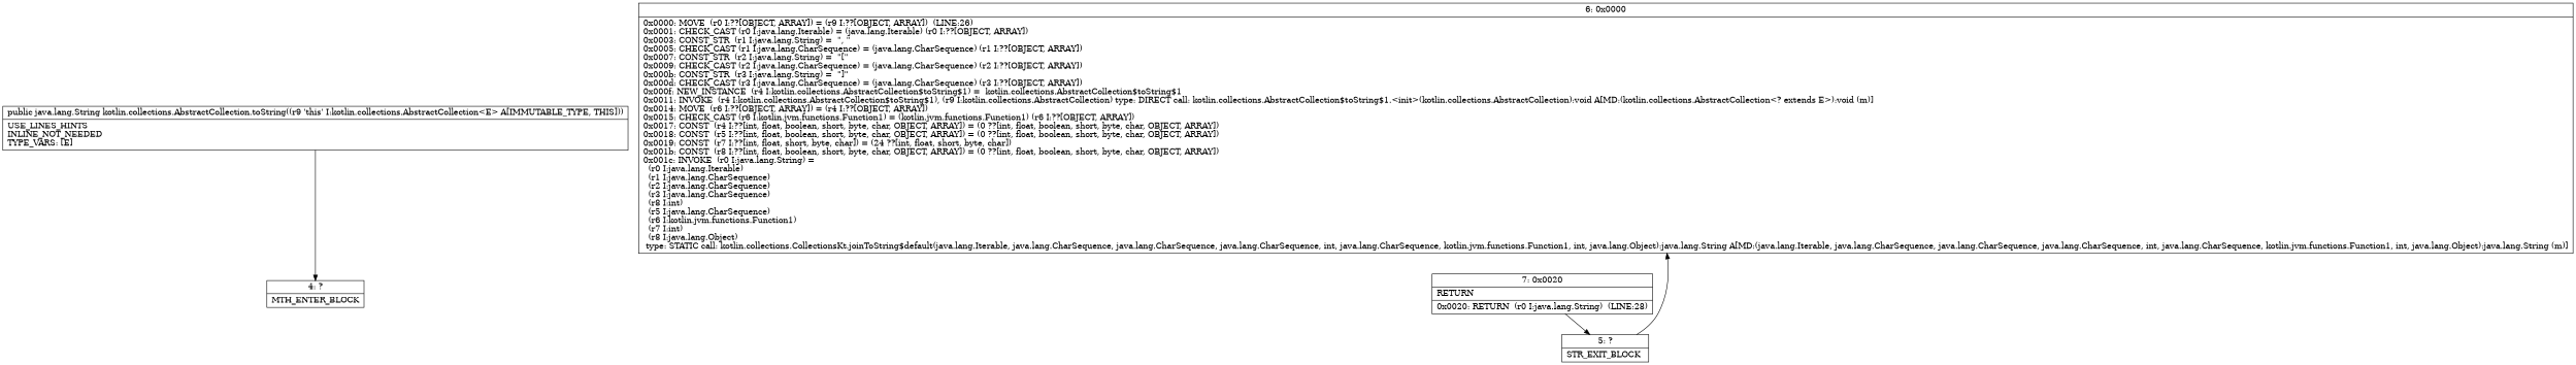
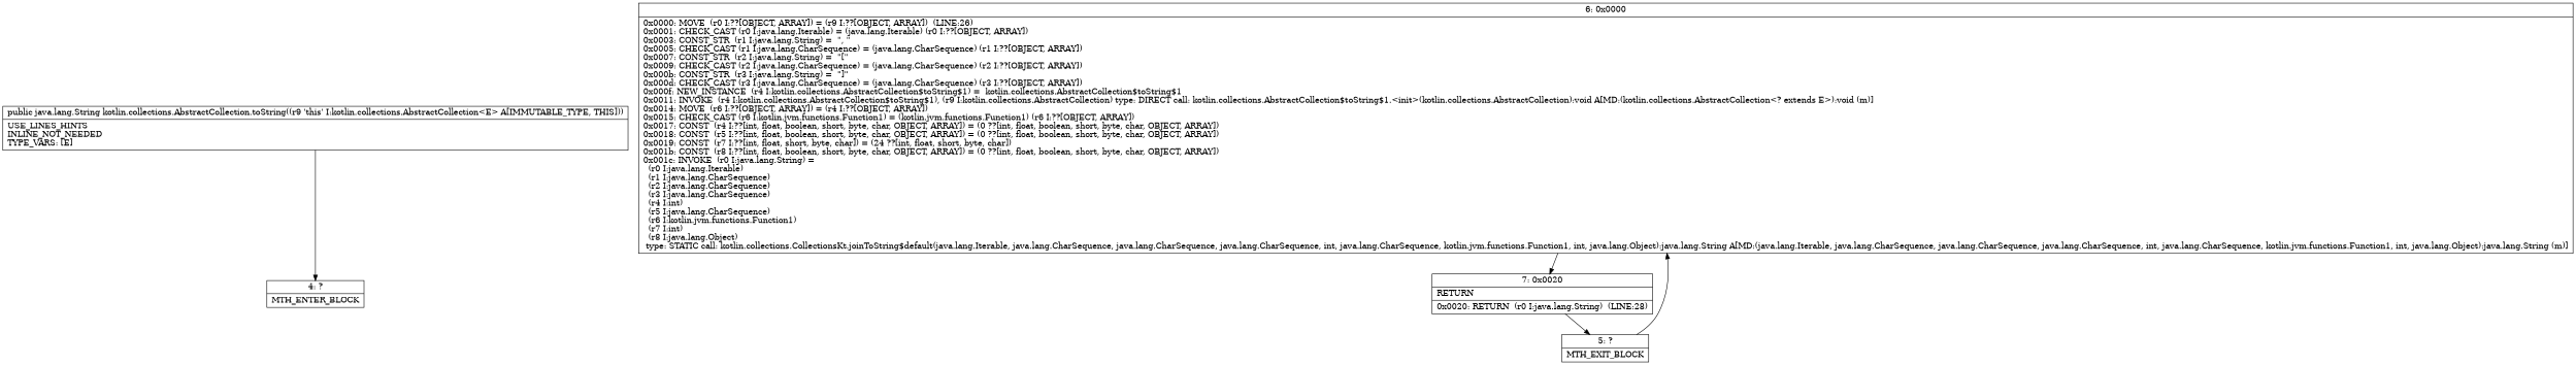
  digraph {
    node [shape=record]
    n1 [label="{4\:\ ?|MTH_ENTER_BLOCK\l}"]
-   n2 [label="{6\:\ 0x0000|0x0000: MOVE  (r0 I:??[OBJECT, ARRAY]) = (r9 I:??[OBJECT, ARRAY])  (LINE:26)\l0x0001: CHECK_CAST (r0 I:java.lang.Iterable) = (java.lang.Iterable) (r0 I:??[OBJECT, ARRAY]) \l0x0003: CONST_STR  (r1 I:java.lang.String) =  \", \" \l0x0005: CHECK_CAST (r1 I:java.lang.CharSequence) = (java.lang.CharSequence) (r1 I:??[OBJECT, ARRAY]) \l0x0007: CONST_STR  (r2 I:java.lang.String) =  \"[\" \l0x0009: CHECK_CAST (r2 I:java.lang.CharSequence) = (java.lang.CharSequence) (r2 I:??[OBJECT, ARRAY]) \l0x000b: CONST_STR  (r3 I:java.lang.String) =  \"]\" \l0x000d: CHECK_CAST (r3 I:java.lang.CharSequence) = (java.lang.CharSequence) (r3 I:??[OBJECT, ARRAY]) \l0x000f: NEW_INSTANCE  (r4 I:kotlin.collections.AbstractCollection$toString$1) =  kotlin.collections.AbstractCollection$toString$1 \l0x0011: INVOKE  (r4 I:kotlin.collections.AbstractCollection$toString$1), (r9 I:kotlin.collections.AbstractCollection) type: DIRECT call: kotlin.collections.AbstractCollection$toString$1.\<init\>(kotlin.collections.AbstractCollection):void A[MD:(kotlin.collections.AbstractCollection\<? extends E\>):void (m)]\l0x0014: MOVE  (r6 I:??[OBJECT, ARRAY]) = (r4 I:??[OBJECT, ARRAY]) \l0x0015: CHECK_CAST (r6 I:kotlin.jvm.functions.Function1) = (kotlin.jvm.functions.Function1) (r6 I:??[OBJECT, ARRAY]) \l0x0017: CONST  (r4 I:??[int, float, boolean, short, byte, char, OBJECT, ARRAY]) = (0 ??[int, float, boolean, short, byte, char, OBJECT, ARRAY]) \l0x0018: CONST  (r5 I:??[int, float, boolean, short, byte, char, OBJECT, ARRAY]) = (0 ??[int, float, boolean, short, byte, char, OBJECT, ARRAY]) \l0x0019: CONST  (r7 I:??[int, float, short, byte, char]) = (24 ??[int, float, short, byte, char]) \l0x001b: CONST  (r8 I:??[int, float, boolean, short, byte, char, OBJECT, ARRAY]) = (0 ??[int, float, boolean, short, byte, char, OBJECT, ARRAY]) \l0x001c: INVOKE  (r0 I:java.lang.String) = \l  (r0 I:java.lang.Iterable)\l  (r1 I:java.lang.CharSequence)\l  (r2 I:java.lang.CharSequence)\l  (r3 I:java.lang.CharSequence)\l  (r8 I:int)\l  (r5 I:java.lang.CharSequence)\l  (r6 I:kotlin.jvm.functions.Function1)\l  (r7 I:int)\l  (r8 I:java.lang.Object)\l type: STATIC call: kotlin.collections.CollectionsKt.joinToString$default(java.lang.Iterable, java.lang.CharSequence, java.lang.CharSequence, java.lang.CharSequence, int, java.lang.CharSequence, kotlin.jvm.functions.Function1, int, java.lang.Object):java.lang.String A[MD:(java.lang.Iterable, java.lang.CharSequence, java.lang.CharSequence, java.lang.CharSequence, int, java.lang.CharSequence, kotlin.jvm.functions.Function1, int, java.lang.Object):java.lang.String (m)]\l}"]
+   n2 [label="{6\:\ 0x0000|0x0000: MOVE  (r0 I:??[OBJECT, ARRAY]) = (r9 I:??[OBJECT, ARRAY])  (LINE:26)\l0x0001: CHECK_CAST (r0 I:java.lang.Iterable) = (java.lang.Iterable) (r0 I:??[OBJECT, ARRAY]) \l0x0003: CONST_STR  (r1 I:java.lang.String) =  \", \" \l0x0005: CHECK_CAST (r1 I:java.lang.CharSequence) = (java.lang.CharSequence) (r1 I:??[OBJECT, ARRAY]) \l0x0007: CONST_STR  (r2 I:java.lang.String) =  \"[\" \l0x0009: CHECK_CAST (r2 I:java.lang.CharSequence) = (java.lang.CharSequence) (r2 I:??[OBJECT, ARRAY]) \l0x000b: CONST_STR  (r3 I:java.lang.String) =  \"]\" \l0x000d: CHECK_CAST (r3 I:java.lang.CharSequence) = (java.lang.CharSequence) (r3 I:??[OBJECT, ARRAY]) \l0x000f: NEW_INSTANCE  (r4 I:kotlin.collections.AbstractCollection$toString$1) =  kotlin.collections.AbstractCollection$toString$1 \l0x0011: INVOKE  (r4 I:kotlin.collections.AbstractCollection$toString$1), (r9 I:kotlin.collections.AbstractCollection) type: DIRECT call: kotlin.collections.AbstractCollection$toString$1.\<init\>(kotlin.collections.AbstractCollection):void A[MD:(kotlin.collections.AbstractCollection\<? extends E\>):void (m)]\l0x0014: MOVE  (r6 I:??[OBJECT, ARRAY]) = (r4 I:??[OBJECT, ARRAY]) \l0x0015: CHECK_CAST (r6 I:kotlin.jvm.functions.Function1) = (kotlin.jvm.functions.Function1) (r6 I:??[OBJECT, ARRAY]) \l0x0017: CONST  (r4 I:??[int, float, boolean, short, byte, char, OBJECT, ARRAY]) = (0 ??[int, float, boolean, short, byte, char, OBJECT, ARRAY]) \l0x0018: CONST  (r5 I:??[int, float, boolean, short, byte, char, OBJECT, ARRAY]) = (0 ??[int, float, boolean, short, byte, char, OBJECT, ARRAY]) \l0x0019: CONST  (r7 I:??[int, float, short, byte, char]) = (24 ??[int, float, short, byte, char]) \l0x001b: CONST  (r8 I:??[int, float, boolean, short, byte, char, OBJECT, ARRAY]) = (0 ??[int, float, boolean, short, byte, char, OBJECT, ARRAY]) \l0x001c: INVOKE  (r0 I:java.lang.String) = \l  (r0 I:java.lang.Iterable)\l  (r1 I:java.lang.CharSequence)\l  (r2 I:java.lang.CharSequence)\l  (r3 I:java.lang.CharSequence)\l  (r4 I:int)\l  (r5 I:java.lang.CharSequence)\l  (r6 I:kotlin.jvm.functions.Function1)\l  (r7 I:int)\l  (r8 I:java.lang.Object)\l type: STATIC call: kotlin.collections.CollectionsKt.joinToString$default(java.lang.Iterable, java.lang.CharSequence, java.lang.CharSequence, java.lang.CharSequence, int, java.lang.CharSequence, kotlin.jvm.functions.Function1, int, java.lang.Object):java.lang.String A[MD:(java.lang.Iterable, java.lang.CharSequence, java.lang.CharSequence, java.lang.CharSequence, int, java.lang.CharSequence, kotlin.jvm.functions.Function1, int, java.lang.Object):java.lang.String (m)]\l}"]
    n3 [label="{7\:\ 0x0020|RETURN\l|0x0020: RETURN  (r0 I:java.lang.String)  (LINE:28)\l}"]
-   n4 [label="{5\:\ ?|STR_EXIT_BLOCK\l}"]
+   n4 [label="{5\:\ ?|MTH_EXIT_BLOCK\l}"]
    n5 [label="{public java.lang.String kotlin.collections.AbstractCollection.toString((r9 'this' I:kotlin.collections.AbstractCollection\<E\> A[IMMUTABLE_TYPE, THIS]))  | USE_LINES_HINTS\lINLINE_NOT_NEEDED\lTYPE_VARS: [E]\l}"]
+   n2 -> n3
    n3 -> n4
    n4 -> n2
    n5 -> n1
  }
